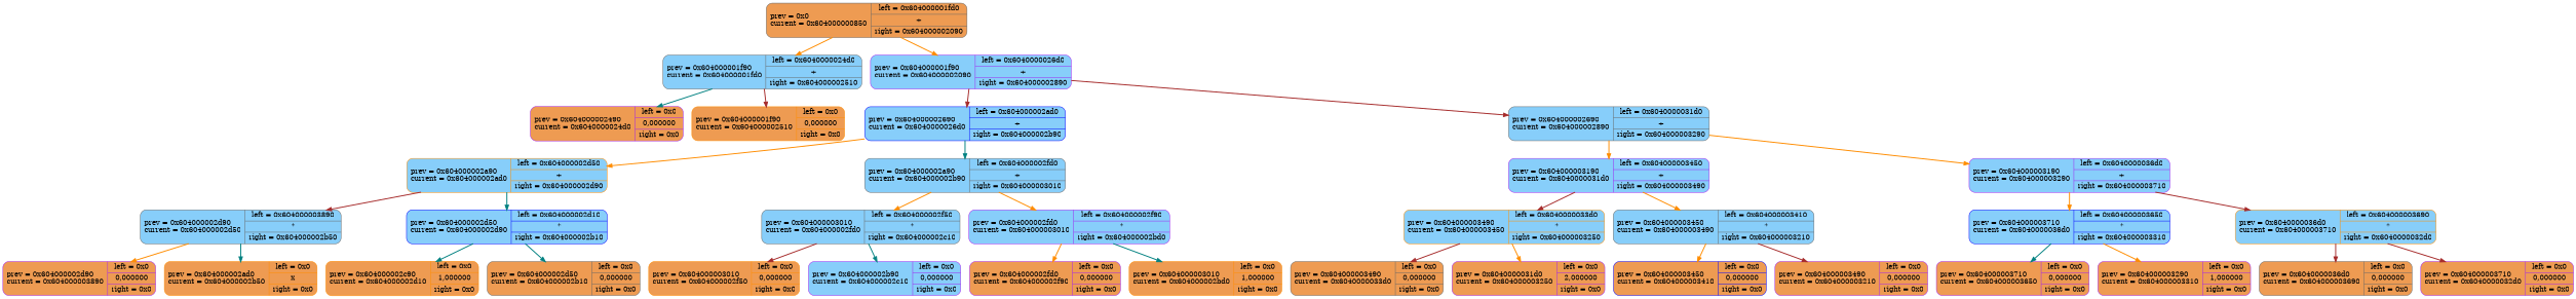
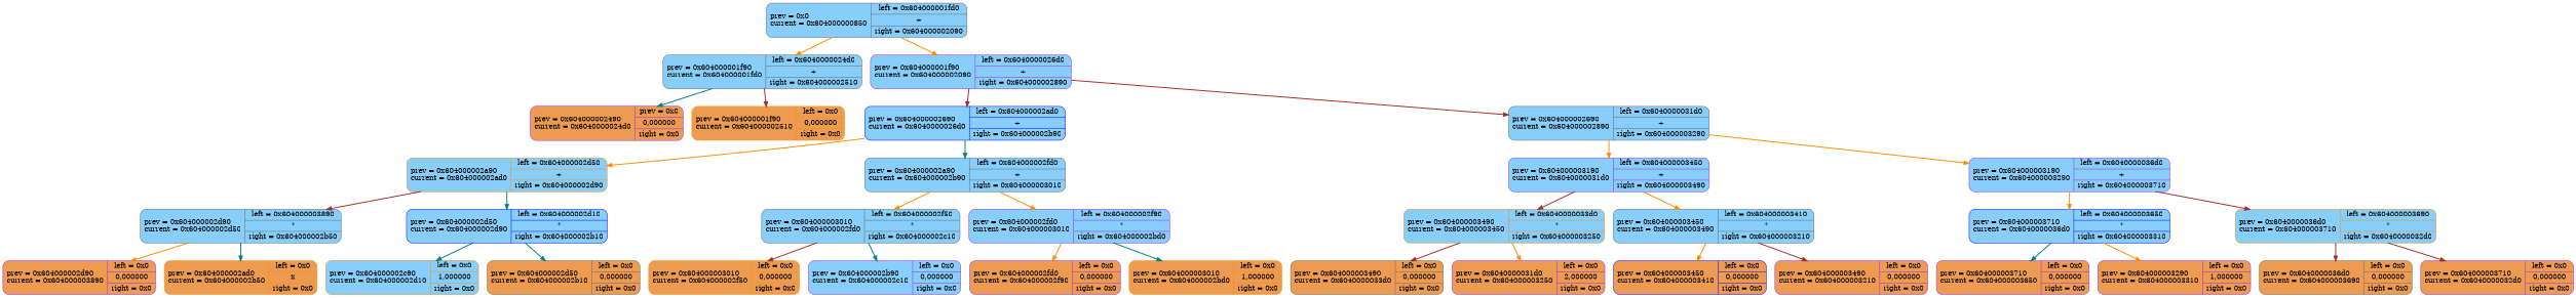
  digraph {
    fontname="DejaVu Serif"
    rankdir=TB
    node [color=purple fillcolor="#87CEFA" fontname="DejaVu Serif" shape=record style="rounded, filled"]
    edge [color=darkorange fontname="DejaVu Serif" style=bold]
-   n1 [color=gray40 fillcolor="#ee9b52" label="prev = 0x0 \lcurrent = 0x604000000850 | {<left> left = 0x604000001fd0| + | <right> right = 0x604000002090}"]
+   n1 [color=gray40 label="prev = 0x0 \lcurrent = 0x604000000850 | {<left> left = 0x604000001fd0| + | <right> right = 0x604000002090}"]
    n2 [color=gray40 label="prev = 0x604000001f90 \lcurrent = 0x604000001fd0 | {<left> left = 0x6040000024d0| + | <right> right = 0x604000002510}"]
    n3 [label="prev = 0x604000001f90 \lcurrent = 0x604000002090 | {<left> left = 0x6040000026d0| + | <right> right = 0x604000002890}"]
-   n4 [fillcolor="#ee9b52" label="prev = 0x604000002490 \lcurrent = 0x6040000024d0 | {<left> left = 0x0| 0,000000 | <right> right = 0x0}"]
+   n4 [fillcolor="#ee9b52" label="prev = 0x604000002490 \lcurrent = 0x6040000024d0 | {<left> prev = 0x0| 0,000000 | <right> right = 0x0}"]
    n5 [color=darkorange fillcolor="#ee9b52" label="prev = 0x604000001f90 \lcurrent = 0x604000002510 | {<left> left = 0x0| 0,000000 | <right> right = 0x0}"]
    n6 [color=blue label="prev = 0x604000002690 \lcurrent = 0x6040000026d0 | {<left> left = 0x604000002ad0| + | <right> right = 0x604000002b90}"]
    n7 [color=gray40 label="prev = 0x604000002690 \lcurrent = 0x604000002890 | {<left> left = 0x6040000031d0| + | <right> right = 0x604000003290}"]
    n8 [color=darkorange label="prev = 0x604000002a90 \lcurrent = 0x604000002ad0 | {<left> left = 0x604000002d50| + | <right> right = 0x604000002d90}"]
    n9 [color=gray40 label="prev = 0x604000002a90 \lcurrent = 0x604000002b90 | {<left> left = 0x604000002fd0| + | <right> right = 0x604000003010}"]
    n10 [label="prev = 0x604000003190 \lcurrent = 0x6040000031d0 | {<left> left = 0x604000003450| + | <right> right = 0x604000003490}"]
    n11 [label="prev = 0x604000003190 \lcurrent = 0x604000003290 | {<left> left = 0x6040000036d0| + | <right> right = 0x604000003710}"]
    n12 [color=gray40 label="prev = 0x604000002d90 \lcurrent = 0x604000002d50 | {<left> left = 0x604000003890| * | <right> right = 0x604000002b50}"]
    n13 [color=blue label="prev = 0x604000002d50 \lcurrent = 0x604000002d90 | {<left> left = 0x604000002d10| * | <right> right = 0x604000002b10}"]
    n14 [color=gray40 label="prev = 0x604000003010 \lcurrent = 0x604000002fd0 | {<left> left = 0x604000002f50| * | <right> right = 0x604000002c10}"]
    n15 [label="prev = 0x604000002fd0 \lcurrent = 0x604000003010 | {<left> left = 0x604000002f90| * | <right> right = 0x604000002bd0}"]
    n16 [color=darkorange label="prev = 0x604000003490 \lcurrent = 0x604000003450 | {<left> left = 0x6040000033d0| * | <right> right = 0x604000003250}"]
    n17 [color=gray40 label="prev = 0x604000003450 \lcurrent = 0x604000003490 | {<left> left = 0x604000003410| * | <right> right = 0x604000003210}"]
    n18 [color=blue label="prev = 0x604000003710 \lcurrent = 0x6040000036d0 | {<left> left = 0x604000003650| * | <right> right = 0x604000003310}"]
    n19 [color=darkorange label="prev = 0x6040000036d0 \lcurrent = 0x604000003710 | {<left> left = 0x604000003690| * | <right> right = 0x6040000032d0}"]
    n20 [fillcolor="#ee9b52" label="prev = 0x604000002d90 \lcurrent = 0x604000003890 | {<left> left = 0x0| 0,000000 | <right> right = 0x0}"]
    n21 [color=darkorange fillcolor="#ee9b52" label="prev = 0x604000002ad0 \lcurrent = 0x604000002b50 | {<left> left = 0x0| x | <right> right = 0x0}"]
-   n22 [color=darkorange fillcolor="#ee9b52" label="prev = 0x604000002c90 \lcurrent = 0x604000002d10 | {<left> left = 0x0| 1,000000 | <right> right = 0x0}"]
+   n22 [color=darkorange label="prev = 0x604000002c90 \lcurrent = 0x604000002d10 | {<left> left = 0x0| 1,000000 | <right> right = 0x0}"]
    n23 [color=gray40 fillcolor="#ee9b52" label="prev = 0x604000002d50 \lcurrent = 0x604000002b10 | {<left> left = 0x0| 0,000000 | <right> right = 0x0}"]
    n24 [color=darkorange fillcolor="#ee9b52" label="prev = 0x604000003010 \lcurrent = 0x604000002f50 | {<left> left = 0x0| 0,000000 | <right> right = 0x0}"]
    n25 [label="prev = 0x604000002b90 \lcurrent = 0x604000002c10 | {<left> left = 0x0| 0,000000 | <right> right = 0x0}"]
    n26 [fillcolor="#ee9b52" label="prev = 0x604000002fd0 \lcurrent = 0x604000002f90 | {<left> left = 0x0| 0,000000 | <right> right = 0x0}"]
    n27 [color=darkorange fillcolor="#ee9b52" label="prev = 0x604000003010 \lcurrent = 0x604000002bd0 | {<left> left = 0x0| 1,000000 | <right> right = 0x0}"]
    n28 [color=gray40 fillcolor="#ee9b52" label="prev = 0x604000003490 \lcurrent = 0x6040000033d0 | {<left> left = 0x0| 0,000000 | <right> right = 0x0}"]
    n29 [fillcolor="#ee9b52" label="prev = 0x6040000031d0 \lcurrent = 0x604000003250 | {<left> left = 0x0| 2,000000 | <right> right = 0x0}"]
    n30 [color=blue fillcolor="#ee9b52" label="prev = 0x604000003450 \lcurrent = 0x604000003410 | {<left> left = 0x0| 0,000000 | <right> right = 0x0}"]
    n31 [fillcolor="#ee9b52" label="prev = 0x604000003490 \lcurrent = 0x604000003210 | {<left> left = 0x0| 0,000000 | <right> right = 0x0}"]
    n32 [fillcolor="#ee9b52" label="prev = 0x604000003710 \lcurrent = 0x604000003650 | {<left> left = 0x0| 0,000000 | <right> right = 0x0}"]
    n33 [fillcolor="#ee9b52" label="prev = 0x604000003290 \lcurrent = 0x604000003310 | {<left> left = 0x0| 1,000000 | <right> right = 0x0}"]
    n34 [color=gray40 fillcolor="#ee9b52" label="prev = 0x6040000036d0 \lcurrent = 0x604000003690 | {<left> left = 0x0| 0,000000 | <right> right = 0x0}"]
    n35 [fillcolor="#ee9b52" label="prev = 0x604000003710 \lcurrent = 0x6040000032d0 | {<left> left = 0x0| 0,000000 | <right> right = 0x0}"]
    n1 -> n2
    n1 -> n3
    n2 -> n4 [color=teal]
    n2 -> n5 [color=brown]
    n3 -> n6 [color=brown]
    n3 -> n7 [color=brown]
    n6 -> n8
    n6 -> n9 [color=teal]
    n7 -> n10
    n7 -> n11
    n8 -> n12 [color=brown]
    n8 -> n13 [color=teal]
    n9 -> n14
    n9 -> n15
    n10 -> n16 [color=brown]
    n10 -> n17
    n11 -> n18
    n11 -> n19 [color=brown]
    n12 -> n20
    n12 -> n21 [color=teal]
    n13 -> n22 [color=teal]
    n13 -> n23 [color=teal]
    n14 -> n24 [color=brown]
    n14 -> n25 [color=teal]
    n15 -> n26
    n15 -> n27 [color=teal]
    n16 -> n28 [color=brown]
    n16 -> n29
    n17 -> n30
    n17 -> n31 [color=brown]
    n18 -> n32 [color=teal]
    n18 -> n33
    n19 -> n34 [color=brown]
    n19 -> n35 [color=brown]
  }
